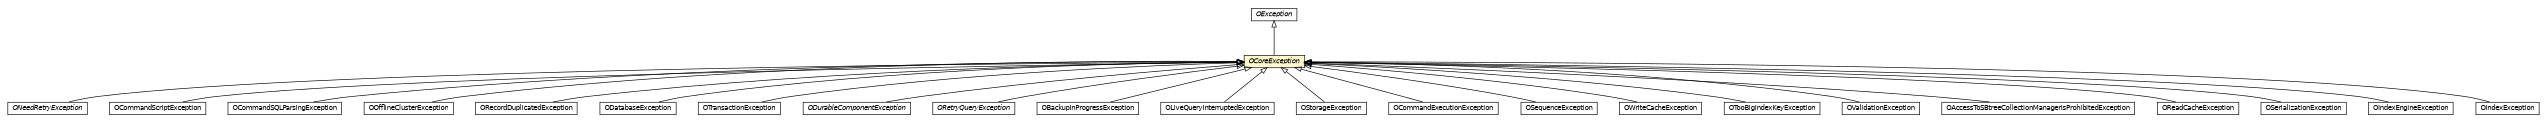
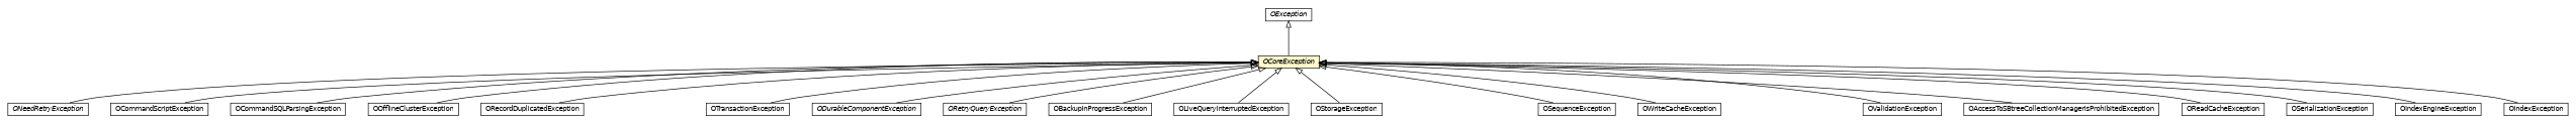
  digraph {
    nodesep=0.25
    ranksep=0.5
    node [fontcolor=black fontname=Helvetica fontsize=10.0 shape=plaintext]
    edge [arrowtail=empty dir=back fontname=Helvetica fontsize=10 headport=p labelfontname=Helvetica labelfontsize=10 tailport=p]
    n1 [label=<<table title="com.orientechnologies.common.concur.ONeedRetryException" border="0" cellborder="1" cellspacing="0" cellpadding="2" port="p" href="../../../common/concur/ONeedRetryException.html"> 		<tr><td><table border="0" cellspacing="0" cellpadding="1"> <tr><td align="center" balign="center"><font face="Helvetica-Oblique"> ONeedRetryException </font></td></tr> 		</table></td></tr> 		</table>>]
    n2 [label=<<table title="com.orientechnologies.common.exception.OException" border="0" cellborder="1" cellspacing="0" cellpadding="2" port="p" href="../../../common/exception/OException.html"> 		<tr><td><table border="0" cellspacing="0" cellpadding="1"> <tr><td align="center" balign="center"><font face="Helvetica-Oblique"> OException </font></td></tr> 		</table></td></tr> 		</table>>]
    n3 [label=<<table title="com.orientechnologies.orient.core.exception.OCoreException" border="0" cellborder="1" cellspacing="0" cellpadding="2" port="p" bgcolor="lemonChiffon" href="./OCoreException.html"> 		<tr><td><table border="0" cellspacing="0" cellpadding="1"> <tr><td align="center" balign="center"><font face="Helvetica-Oblique"> OCoreException </font></td></tr> 		</table></td></tr> 		</table>>]
    n4 [label=<<table title="com.orientechnologies.orient.core.command.script.OCommandScriptException" border="0" cellborder="1" cellspacing="0" cellpadding="2" port="p" href="../command/script/OCommandScriptException.html"> 		<tr><td><table border="0" cellspacing="0" cellpadding="1"> <tr><td align="center" balign="center"> OCommandScriptException </td></tr> 		</table></td></tr> 		</table>>]
    n5 [label=<<table title="com.orientechnologies.orient.core.sql.OCommandSQLParsingException" border="0" cellborder="1" cellspacing="0" cellpadding="2" port="p" href="../sql/OCommandSQLParsingException.html"> 		<tr><td><table border="0" cellspacing="0" cellpadding="1"> <tr><td align="center" balign="center"> OCommandSQLParsingException </td></tr> 		</table></td></tr> 		</table>>]
    n6 [label=<<table title="com.orientechnologies.orient.core.storage.cluster.OOfflineClusterException" border="0" cellborder="1" cellspacing="0" cellpadding="2" port="p" href="../storage/cluster/OOfflineClusterException.html"> 		<tr><td><table border="0" cellspacing="0" cellpadding="1"> <tr><td align="center" balign="center"> OOfflineClusterException </td></tr> 		</table></td></tr> 		</table>>]
    n7 [label=<<table title="com.orientechnologies.orient.core.storage.ORecordDuplicatedException" border="0" cellborder="1" cellspacing="0" cellpadding="2" port="p" href="../storage/ORecordDuplicatedException.html"> 		<tr><td><table border="0" cellspacing="0" cellpadding="1"> <tr><td align="center" balign="center"> ORecordDuplicatedException </td></tr> 		</table></td></tr> 		</table>>]
-   n8 [label=<<table title="com.orientechnologies.orient.core.exception.ODatabaseException" border="0" cellborder="1" cellspacing="0" cellpadding="2" port="p" href="./ODatabaseException.html"> 		<tr><td><table border="0" cellspacing="0" cellpadding="1"> <tr><td align="center" balign="center"> ODatabaseException </td></tr> 		</table></td></tr> 		</table>>]
    n9 [label=<<table title="com.orientechnologies.orient.core.exception.OTransactionException" border="0" cellborder="1" cellspacing="0" cellpadding="2" port="p" href="./OTransactionException.html"> 		<tr><td><table border="0" cellspacing="0" cellpadding="1"> <tr><td align="center" balign="center"> OTransactionException </td></tr> 		</table></td></tr> 		</table>>]
    n10 [label=<<table title="com.orientechnologies.orient.core.exception.ODurableComponentException" border="0" cellborder="1" cellspacing="0" cellpadding="2" port="p" href="./ODurableComponentException.html"> 		<tr><td><table border="0" cellspacing="0" cellpadding="1"> <tr><td align="center" balign="center"><font face="Helvetica-Oblique"> ODurableComponentException </font></td></tr> 		</table></td></tr> 		</table>>]
    n11 [label=<<table title="com.orientechnologies.orient.core.exception.ORetryQueryException" border="0" cellborder="1" cellspacing="0" cellpadding="2" port="p" href="./ORetryQueryException.html"> 		<tr><td><table border="0" cellspacing="0" cellpadding="1"> <tr><td align="center" balign="center"><font face="Helvetica-Oblique"> ORetryQueryException </font></td></tr> 		</table></td></tr> 		</table>>]
    n12 [label=<<table title="com.orientechnologies.orient.core.exception.OBackupInProgressException" border="0" cellborder="1" cellspacing="0" cellpadding="2" port="p" href="./OBackupInProgressException.html"> 		<tr><td><table border="0" cellspacing="0" cellpadding="1"> <tr><td align="center" balign="center"> OBackupInProgressException </td></tr> 		</table></td></tr> 		</table>>]
    n13 [label=<<table title="com.orientechnologies.orient.core.exception.OLiveQueryInterruptedException" border="0" cellborder="1" cellspacing="0" cellpadding="2" port="p" href="./OLiveQueryInterruptedException.html"> 		<tr><td><table border="0" cellspacing="0" cellpadding="1"> <tr><td align="center" balign="center"> OLiveQueryInterruptedException </td></tr> 		</table></td></tr> 		</table>>]
    n14 [label=<<table title="com.orientechnologies.orient.core.exception.OStorageException" border="0" cellborder="1" cellspacing="0" cellpadding="2" port="p" href="./OStorageException.html"> 		<tr><td><table border="0" cellspacing="0" cellpadding="1"> <tr><td align="center" balign="center"> OStorageException </td></tr> 		</table></td></tr> 		</table>>]
-   n15 [label=<<table title="com.orientechnologies.orient.core.exception.OCommandExecutionException" border="0" cellborder="1" cellspacing="0" cellpadding="2" port="p" href="./OCommandExecutionException.html"> 		<tr><td><table border="0" cellspacing="0" cellpadding="1"> <tr><td align="center" balign="center"> OCommandExecutionException </td></tr> 		</table></td></tr> 		</table>>]
    n16 [label=<<table title="com.orientechnologies.orient.core.exception.OSequenceException" border="0" cellborder="1" cellspacing="0" cellpadding="2" port="p" href="./OSequenceException.html"> 		<tr><td><table border="0" cellspacing="0" cellpadding="1"> <tr><td align="center" balign="center"> OSequenceException </td></tr> 		</table></td></tr> 		</table>>]
    n17 [label=<<table title="com.orientechnologies.orient.core.exception.OWriteCacheException" border="0" cellborder="1" cellspacing="0" cellpadding="2" port="p" href="./OWriteCacheException.html"> 		<tr><td><table border="0" cellspacing="0" cellpadding="1"> <tr><td align="center" balign="center"> OWriteCacheException </td></tr> 		</table></td></tr> 		</table>>]
-   n18 [label=<<table title="com.orientechnologies.orient.core.exception.OTooBigIndexKeyException" border="0" cellborder="1" cellspacing="0" cellpadding="2" port="p" href="./OTooBigIndexKeyException.html"> 		<tr><td><table border="0" cellspacing="0" cellpadding="1"> <tr><td align="center" balign="center"> OTooBigIndexKeyException </td></tr> 		</table></td></tr> 		</table>>]
    n19 [label=<<table title="com.orientechnologies.orient.core.exception.OValidationException" border="0" cellborder="1" cellspacing="0" cellpadding="2" port="p" href="./OValidationException.html"> 		<tr><td><table border="0" cellspacing="0" cellpadding="1"> <tr><td align="center" balign="center"> OValidationException </td></tr> 		</table></td></tr> 		</table>>]
    n20 [label=<<table title="com.orientechnologies.orient.core.exception.OAccessToSBtreeCollectionManagerIsProhibitedException" border="0" cellborder="1" cellspacing="0" cellpadding="2" port="p" href="./OAccessToSBtreeCollectionManagerIsProhibitedException.html"> 		<tr><td><table border="0" cellspacing="0" cellpadding="1"> <tr><td align="center" balign="center"> OAccessToSBtreeCollectionManagerIsProhibitedException </td></tr> 		</table></td></tr> 		</table>>]
    n21 [label=<<table title="com.orientechnologies.orient.core.exception.OReadCacheException" border="0" cellborder="1" cellspacing="0" cellpadding="2" port="p" href="./OReadCacheException.html"> 		<tr><td><table border="0" cellspacing="0" cellpadding="1"> <tr><td align="center" balign="center"> OReadCacheException </td></tr> 		</table></td></tr> 		</table>>]
    n22 [label=<<table title="com.orientechnologies.orient.core.exception.OSerializationException" border="0" cellborder="1" cellspacing="0" cellpadding="2" port="p" href="./OSerializationException.html"> 		<tr><td><table border="0" cellspacing="0" cellpadding="1"> <tr><td align="center" balign="center"> OSerializationException </td></tr> 		</table></td></tr> 		</table>>]
    n23 [label=<<table title="com.orientechnologies.orient.core.index.OIndexEngineException" border="0" cellborder="1" cellspacing="0" cellpadding="2" port="p" href="../index/OIndexEngineException.html"> 		<tr><td><table border="0" cellspacing="0" cellpadding="1"> <tr><td align="center" balign="center"> OIndexEngineException </td></tr> 		</table></td></tr> 		</table>>]
    n24 [label=<<table title="com.orientechnologies.orient.core.index.OIndexException" border="0" cellborder="1" cellspacing="0" cellpadding="2" port="p" href="../index/OIndexException.html"> 		<tr><td><table border="0" cellspacing="0" cellpadding="1"> <tr><td align="center" balign="center"> OIndexException </td></tr> 		</table></td></tr> 		</table>>]
    n2 -> n3
    n3 -> n1
    n3 -> n4
    n3 -> n5
    n3 -> n6
    n3 -> n7
-   n3 -> n8
    n3 -> n9
    n3 -> n10
    n3 -> n11
    n3 -> n12
    n3 -> n13
    n3 -> n14
-   n3 -> n15
    n3 -> n16
    n3 -> n17
-   n3 -> n18
    n3 -> n19
    n3 -> n20
    n3 -> n21
    n3 -> n22
    n3 -> n23
    n3 -> n24
  }
